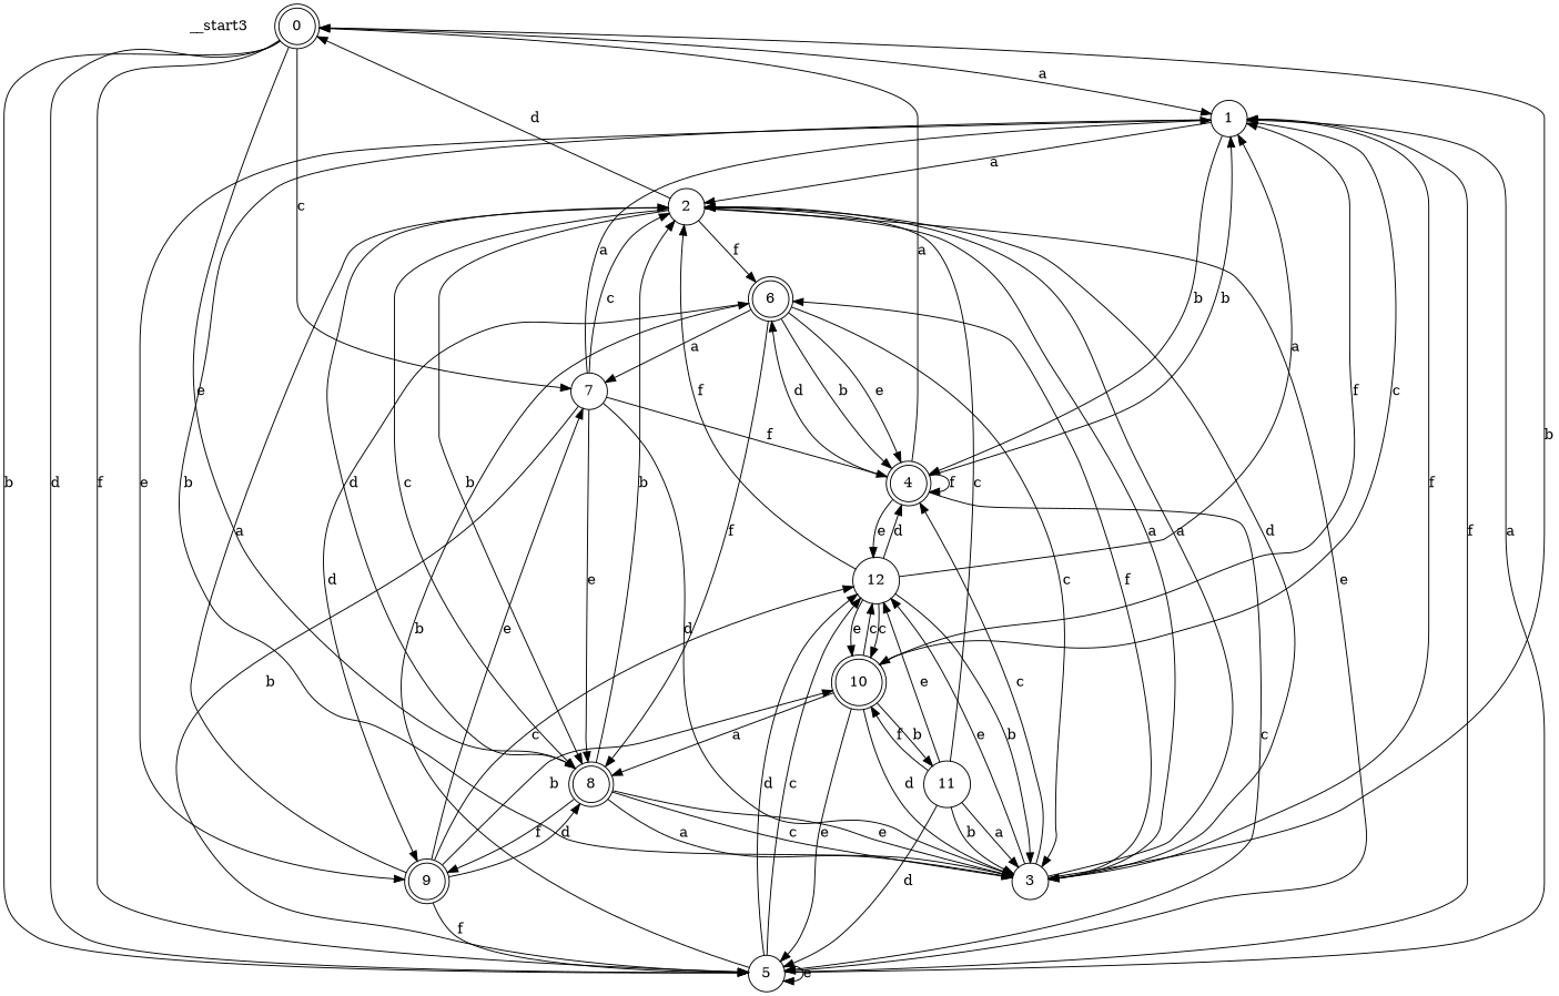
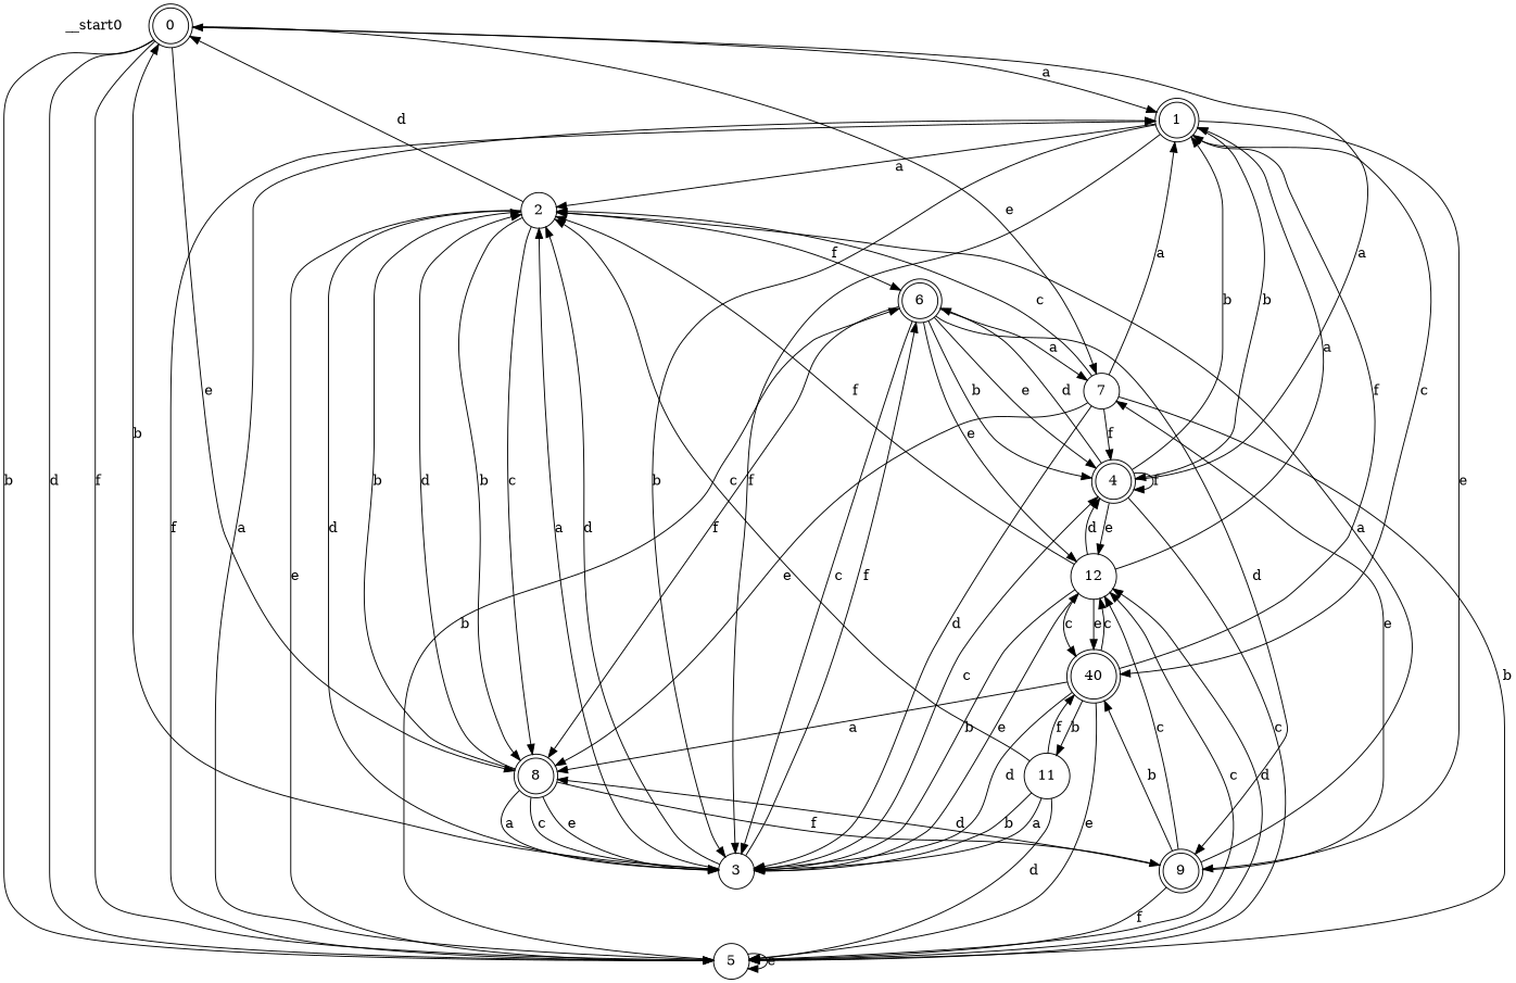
  digraph {
    rankdir=TB
    node [shape=circle color=black fillcolor=white style=filled]
-   __start0 [shape=none label=__start3 color="" fillcolor="" style=""]
+   __start0 [shape=none color="" fillcolor="" style=""]
    n2 [label=0 shape=doublecircle style="rounded,filled"]
-   n3 [label=1]
+   n3 [label=1 shape=doublecircle]
    n4 [label=5 style="rounded,filled"]
    n5 [label=7]
    n6 [label=8 shape=doublecircle]
    n7 [label=2]
    n8 [label=3]
    n9 [label=4 shape=doublecircle style="rounded,filled"]
    n10 [label=9 shape=doublecircle style="rounded,filled"]
-   n11 [label=10 shape=doublecircle style="rounded,filled"]
+   n11 [label=40 shape=doublecircle style="rounded,filled"]
    n12 [label=6 shape=doublecircle style="rounded,filled"]
    n13 [label=12]
    n14 [label=11]
    n2 -> n3 [label=a]
    n2 -> n4 [label=b]
    n2 -> n4 [label=d]
    n2 -> n4 [label=f]
-   n2 -> n5 [label=c]
+   n2 -> n5 [label=e]
    n2 -> n6 [label=e]
    n3 -> n7 [label=a]
    n3 -> n8 [label=b]
    n3 -> n8 [label=f]
    n3 -> n9 [label=b]
    n3 -> n10 [label=e]
    n3 -> n11 [label=c]
    n4 -> n3 [label=a]
    n4 -> n3 [label=f]
    n4 -> n4 [label=e]
    n4 -> n12 [label=b]
    n4 -> n13 [label=c]
    n4 -> n13 [label=d]
    n5 -> n3 [label=a]
    n5 -> n4 [label=b]
    n5 -> n6 [label=e]
    n5 -> n7 [label=c]
    n5 -> n8 [label=d]
    n5 -> n9 [label=f]
    n6 -> n7 [label=b]
    n6 -> n7 [label=d]
    n6 -> n8 [label=a]
    n6 -> n8 [label=c]
    n6 -> n8 [label=e]
    n6 -> n10 [label=f]
    n7 -> n2 [label=d]
    n7 -> n4 [label=e]
    n7 -> n6 [label=b]
    n7 -> n6 [label=c]
-   n7 -> n8 [label=a]
+   n7 -> n8 [label=d]
    n7 -> n12 [label=f]
    n8 -> n2 [label=b]
    n8 -> n7 [label=a]
    n8 -> n7 [label=d]
    n8 -> n9 [label=c]
    n8 -> n12 [label=f]
    n8 -> n13 [label=e]
    n9 -> n2 [label=a]
    n9 -> n3 [label=b]
    n9 -> n4 [label=c]
    n9 -> n9 [label=f]
    n9 -> n12 [label=d]
    n9 -> n13 [label=e]
    n10 -> n4 [label=f]
    n10 -> n5 [label=e]
    n10 -> n6 [label=d]
    n10 -> n7 [label=a]
    n10 -> n11 [label=b]
    n10 -> n13 [label=c]
    n11 -> n3 [label=f]
    n11 -> n4 [label=e]
    n11 -> n6 [label=a]
    n11 -> n8 [label=d]
    n11 -> n13 [label=c]
    n11 -> n14 [label=b]
    n12 -> n5 [label=a]
    n12 -> n6 [label=f]
    n12 -> n8 [label=c]
    n12 -> n9 [label=b]
    n12 -> n9 [label=e]
    n12 -> n10 [label=d]
    n13 -> n3 [label=a]
    n13 -> n7 [label=f]
    n13 -> n8 [label=b]
    n13 -> n9 [label=d]
    n13 -> n11 [label=c]
    n13 -> n11 [label=e]
    n14 -> n4 [label=d]
    n14 -> n7 [label=c]
    n14 -> n8 [label=a]
    n14 -> n8 [label=b]
    n14 -> n11 [label=f]
-   n14 -> n13 [label=e]
+   n12 -> n13 [label=e]
  }
